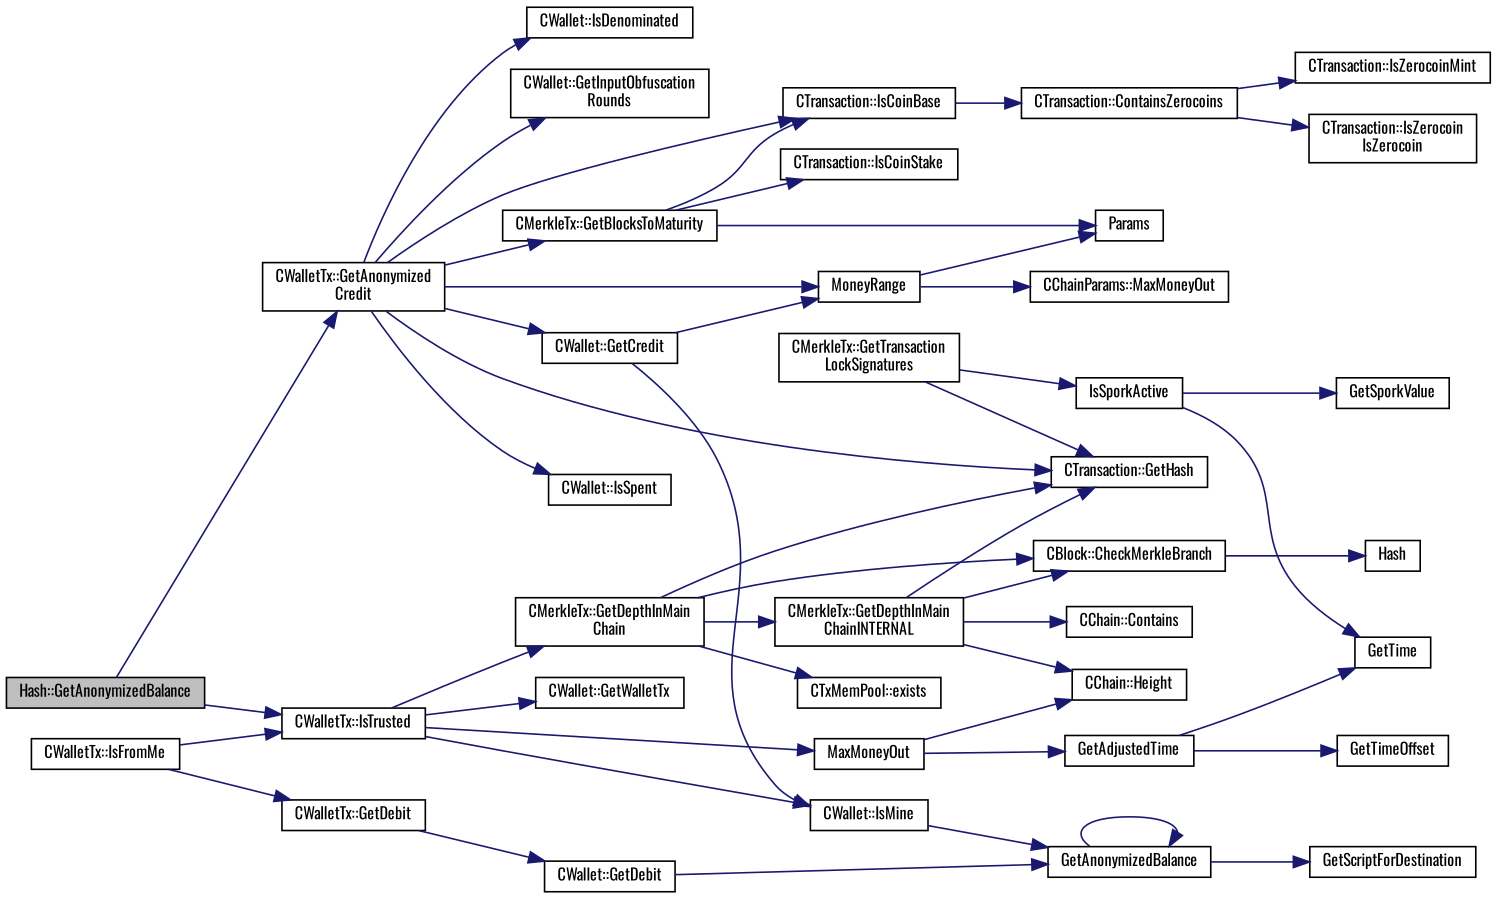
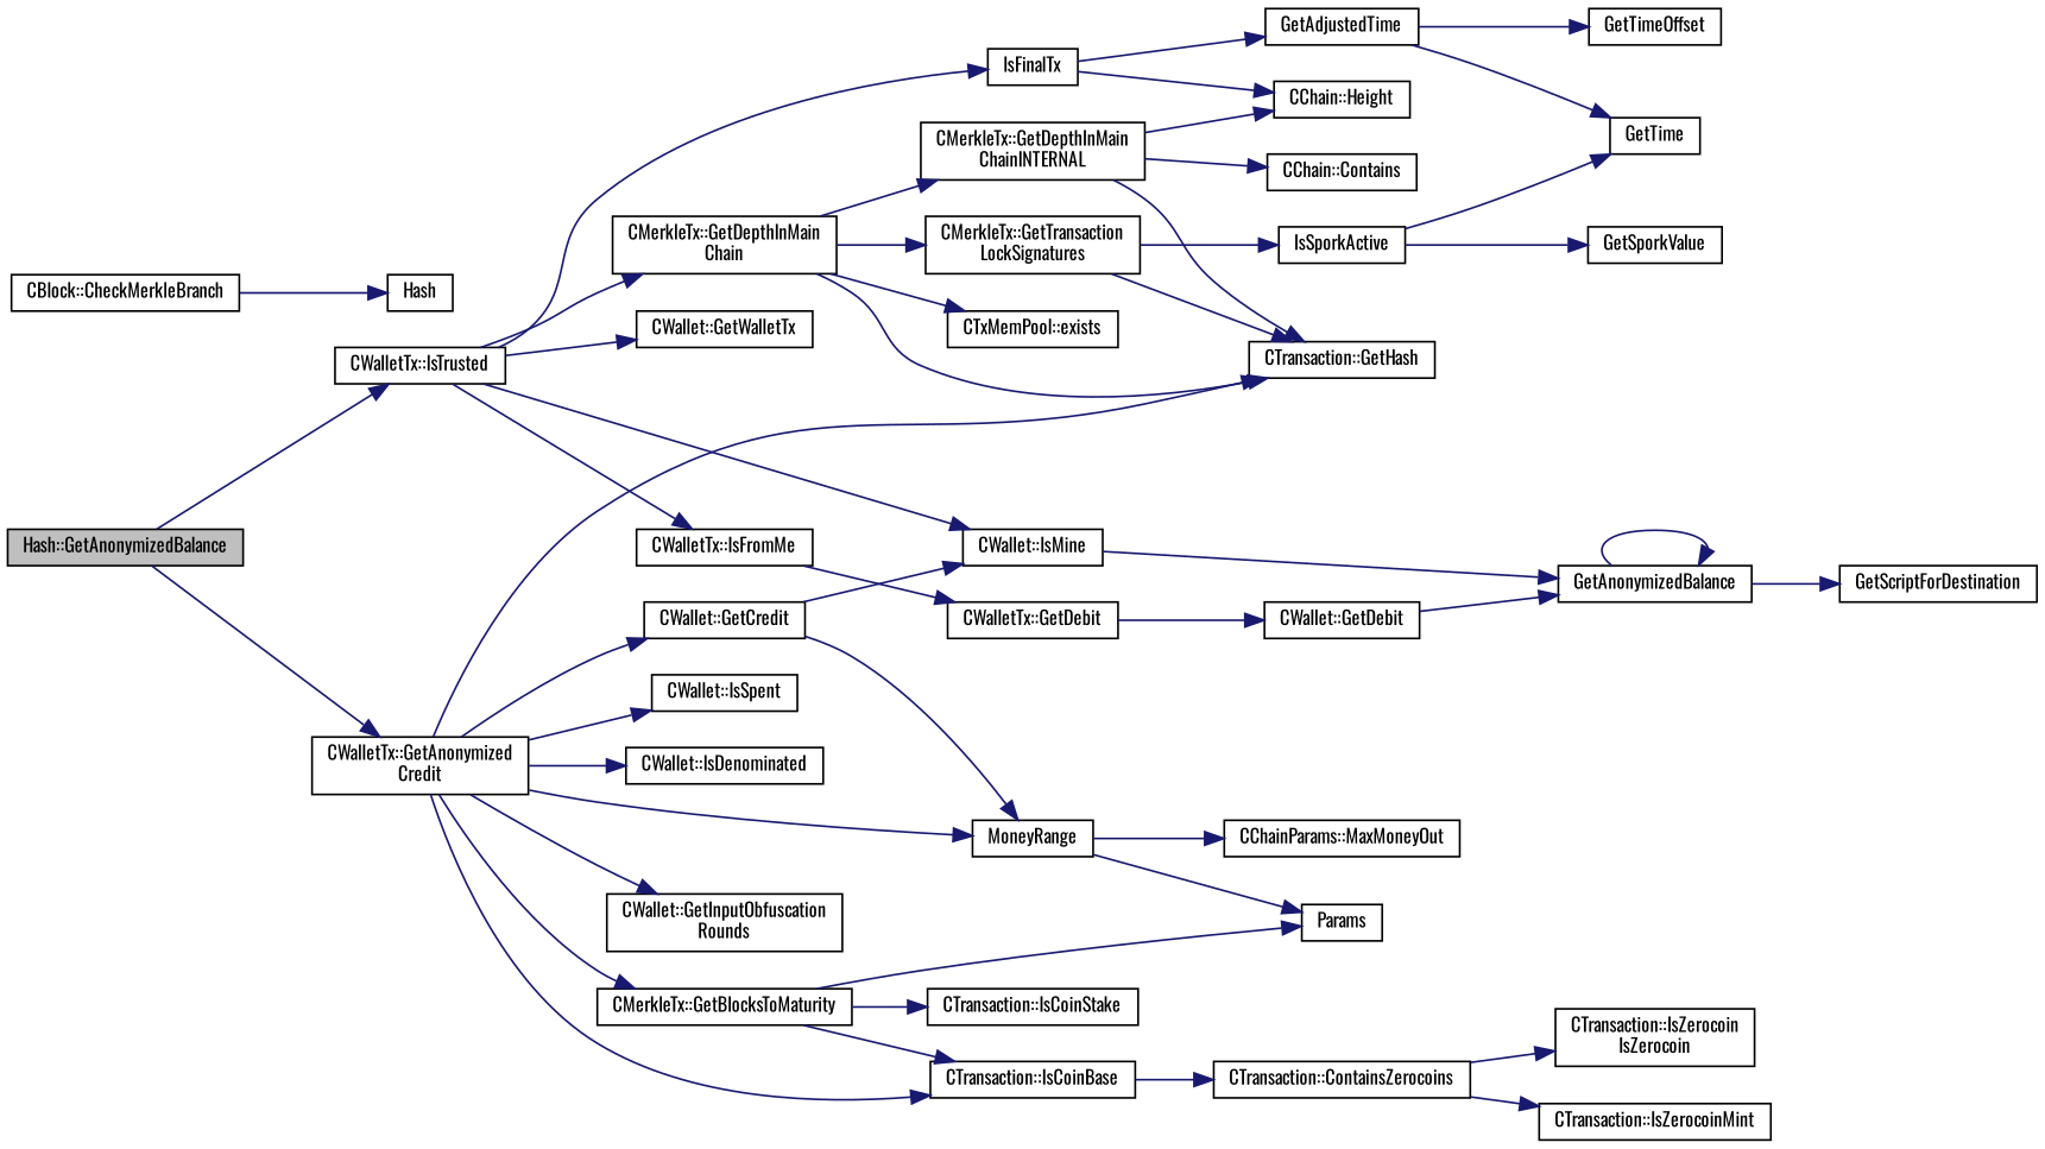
  digraph {
    fontname=Oswald
    rankdir=LR
    node [color=black fillcolor=white fontname=Oswald fontsize=10 shape=record style=filled]
    edge [color=midnightblue fontname=Oswald fontsize=10 labelfontname=Helvetica labelfontsize=10 style=solid]
    n1 [fillcolor=grey75 fontcolor=black height=0.2 label="Hash::GetAnonymizedBalance" width=0.4]
    n2 [height=0.2 label="CWalletTx::IsTrusted" width=0.4]
    n3 [height=0.2 label="CWalletTx::GetAnonymized\lCredit" width=0.4]
-   n4 [height=0.2 label=MaxMoneyOut width=0.4]
+   n4 [height=0.2 label=IsFinalTx width=0.4]
    n5 [height=0.2 label="CMerkleTx::GetDepthInMain\lChain" width=0.4]
    n6 [height=0.2 label="CWalletTx::IsFromMe" width=0.4]
    n7 [height=0.2 label="CWallet::GetWalletTx" width=0.4]
    n8 [height=0.2 label="CWallet::IsMine" width=0.4]
    n9 [height=0.2 label="CTransaction::GetHash" width=0.4]
    n10 [height=0.2 label="CTransaction::IsCoinBase" width=0.4]
    n11 [height=0.2 label="CMerkleTx::GetBlocksToMaturity" width=0.4]
    n12 [height=0.2 label="CWallet::IsSpent" width=0.4]
    n13 [height=0.2 label="CWallet::IsDenominated" width=0.4]
    n14 [height=0.2 label="CWallet::GetInputObfuscation\lRounds" width=0.4]
    n15 [height=0.2 label="CWallet::GetCredit" width=0.4]
    n16 [height=0.2 label=MoneyRange width=0.4]
    n17 [height=0.2 label="CChain::Height" width=0.4]
    n18 [height=0.2 label=GetAdjustedTime width=0.4]
    n19 [height=0.2 label="CMerkleTx::GetDepthInMain\lChainINTERNAL" width=0.4]
    n20 [height=0.2 label="CTxMemPool::exists" width=0.4]
    n21 [height=0.2 label="CMerkleTx::GetTransaction\lLockSignatures" width=0.4]
    n22 [height=0.2 label="CWalletTx::GetDebit" width=0.4]
    n23 [height=0.2 label=GetAnonymizedBalance width=0.4]
    n24 [height=0.2 label=GetTime width=0.4]
    n25 [height=0.2 label=GetTimeOffset width=0.4]
    n26 [height=0.2 label="CChain::Contains" width=0.4]
    n27 [height=0.2 label="CBlock::CheckMerkleBranch" width=0.4]
    n28 [height=0.2 label=IsSporkActive width=0.4]
    n29 [height=0.2 label=Hash width=0.4]
    n30 [height=0.2 label=GetSporkValue width=0.4]
    n31 [height=0.2 label="CWallet::GetDebit" width=0.4]
    n32 [height=0.2 label=GetScriptForDestination width=0.4]
    n33 [height=0.2 label="CTransaction::ContainsZerocoins" width=0.4]
    n34 [height=0.2 label="CTransaction::IsCoinStake" width=0.4]
    n35 [height=0.2 label=Params width=0.4]
    n36 [height=0.2 label="CChainParams::MaxMoneyOut" width=0.4]
    n37 [height=0.2 label="CTransaction::IsZerocoin\lIsZerocoin" width=0.4]
    n38 [height=0.2 label="CTransaction::IsZerocoinMint" width=0.4]
    n1 -> n2
    n1 -> n3
    n2 -> n4
    n2 -> n5
-   n6 -> n2
+   n2 -> n6
    n2 -> n7
    n2 -> n8
    n3 -> n9
    n3 -> n10
    n3 -> n11
    n3 -> n12
    n3 -> n13
    n3 -> n14
    n3 -> n15
    n3 -> n16
    n4 -> n17
    n4 -> n18
    n5 -> n9
    n5 -> n19
    n5 -> n20
-   n5 -> n27
+   n5 -> n21
    n6 -> n22
    n8 -> n23
    n10 -> n33
    n11 -> n10
    n11 -> n34
    n11 -> n35
    n15 -> n8
    n15 -> n16
    n16 -> n35
    n16 -> n36
    n18 -> n24
    n18 -> n25
    n19 -> n9
    n19 -> n17
    n19 -> n26
-   n19 -> n27
    n21 -> n9
    n21 -> n28
    n22 -> n31
    n23 -> n23
    n23 -> n32
    n27 -> n29
    n28 -> n24
    n28 -> n30
    n31 -> n23
    n33 -> n37
    n33 -> n38
  }
